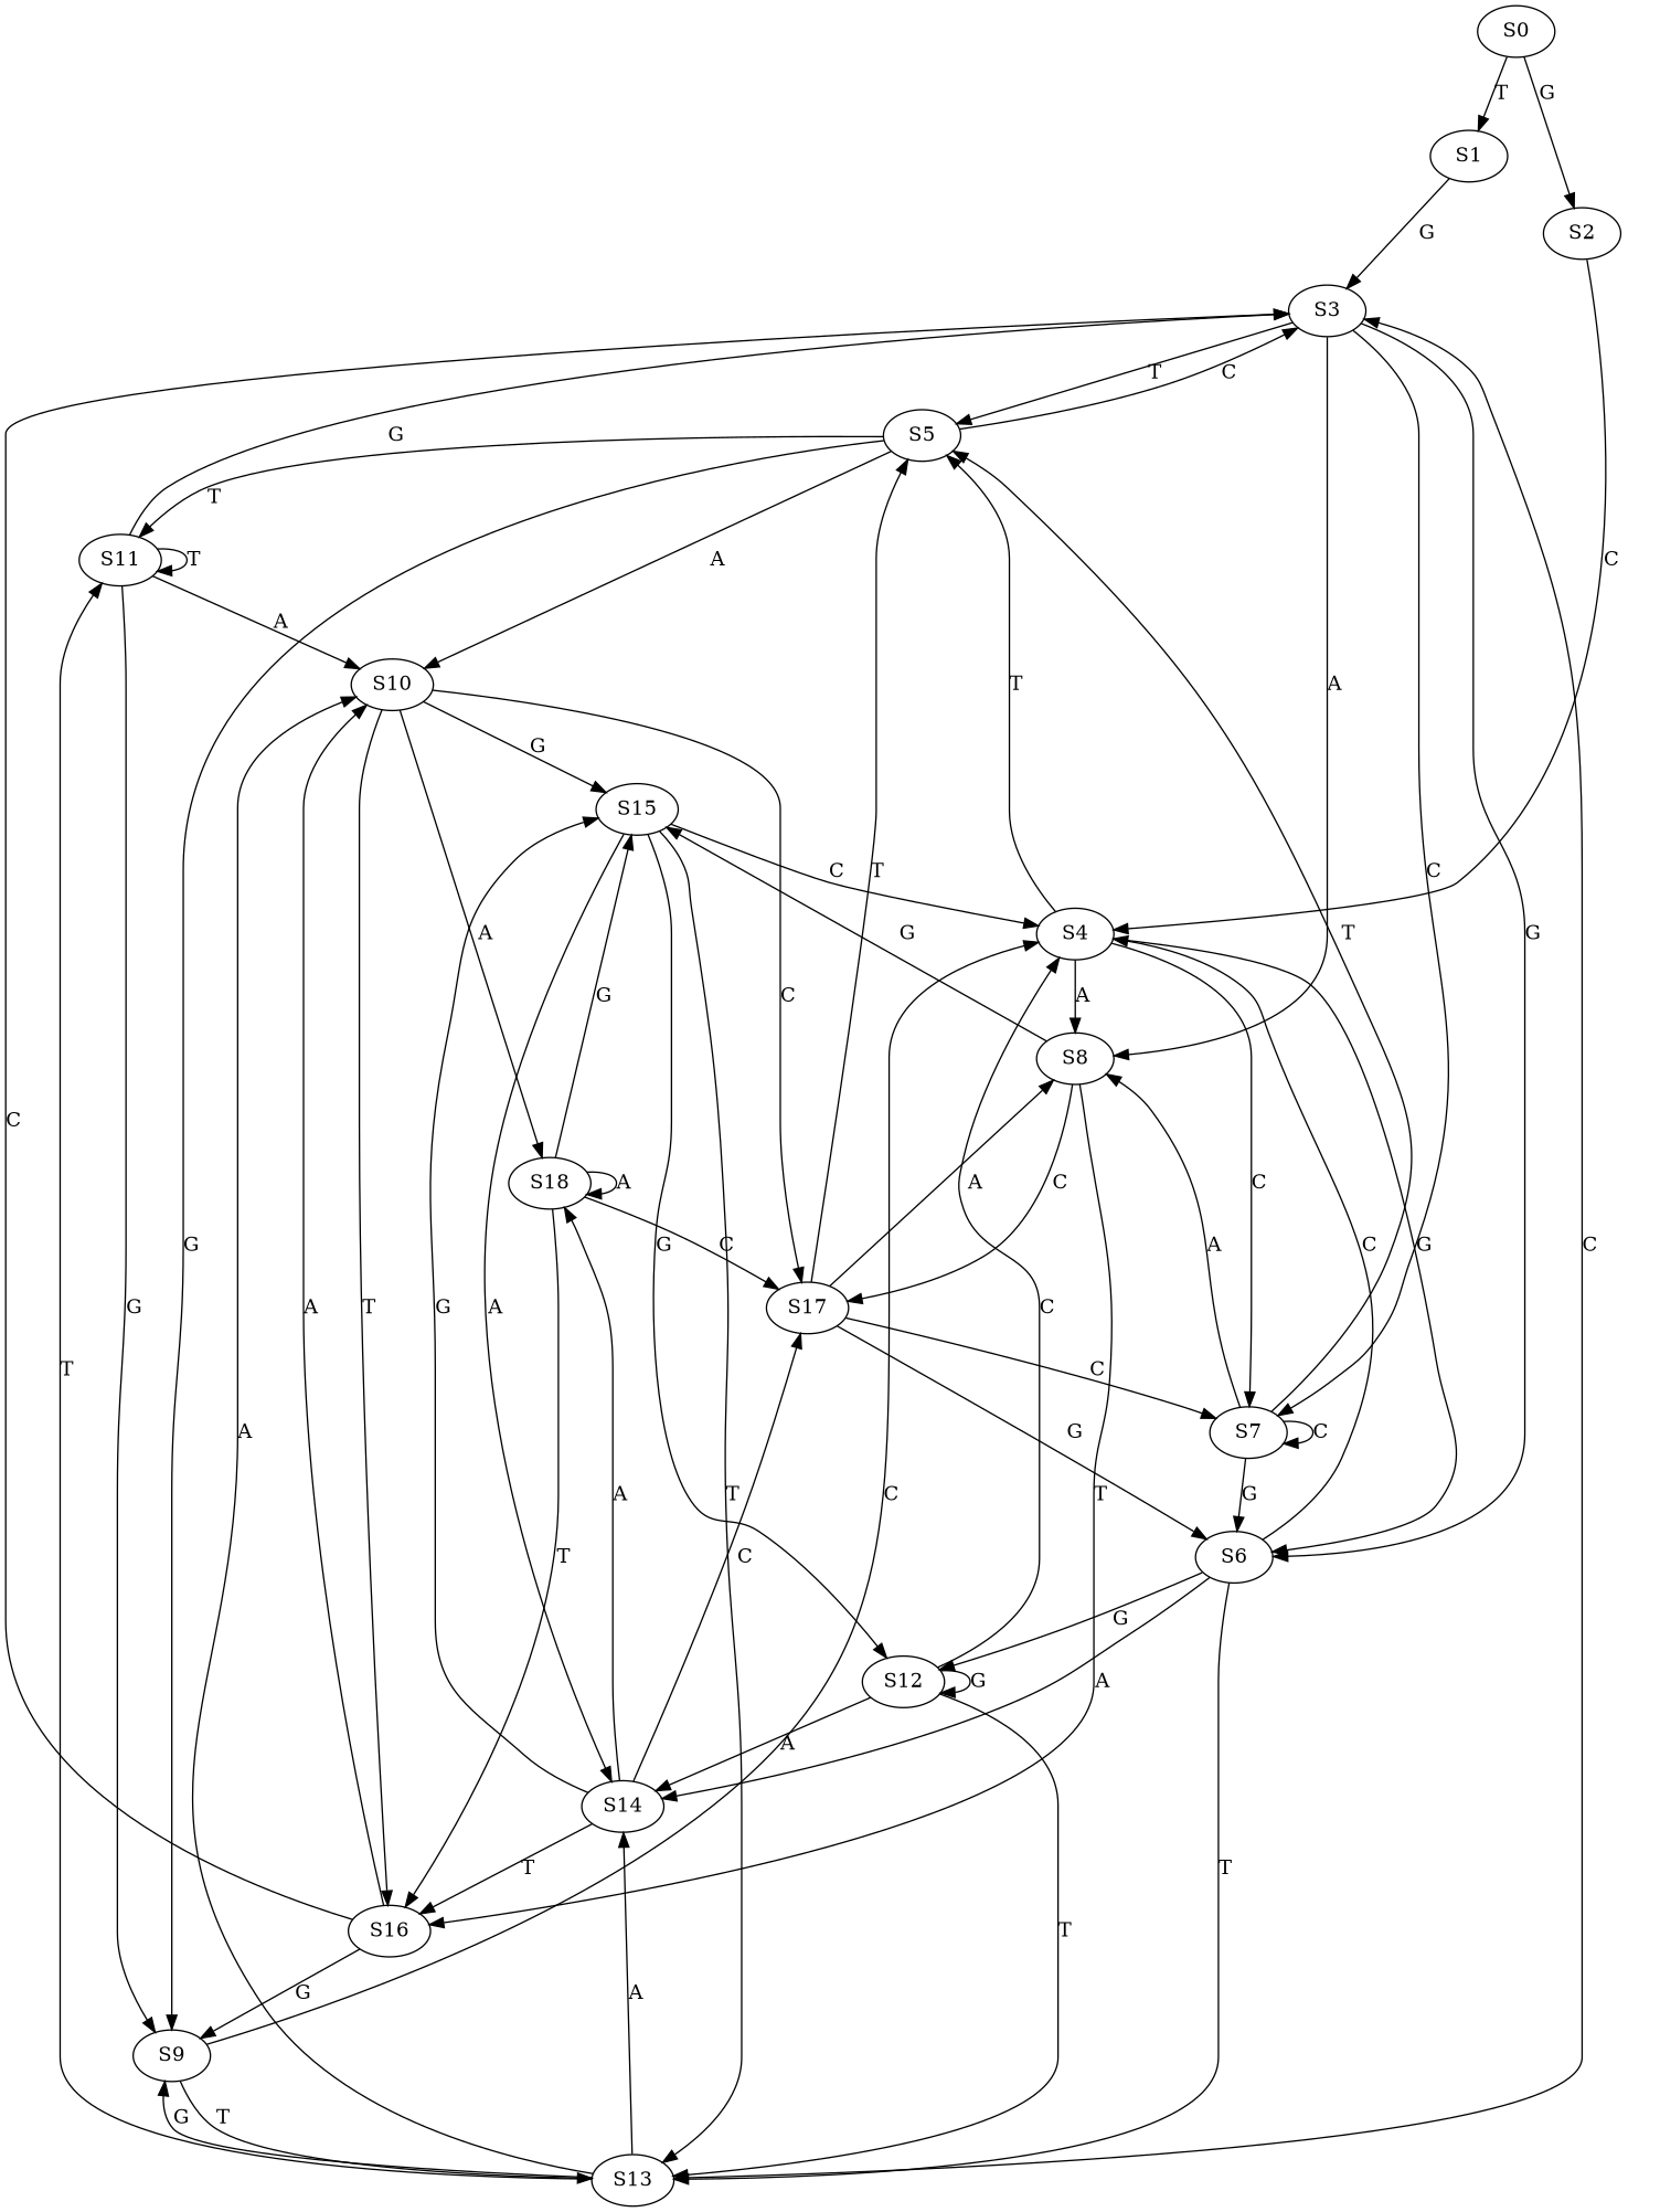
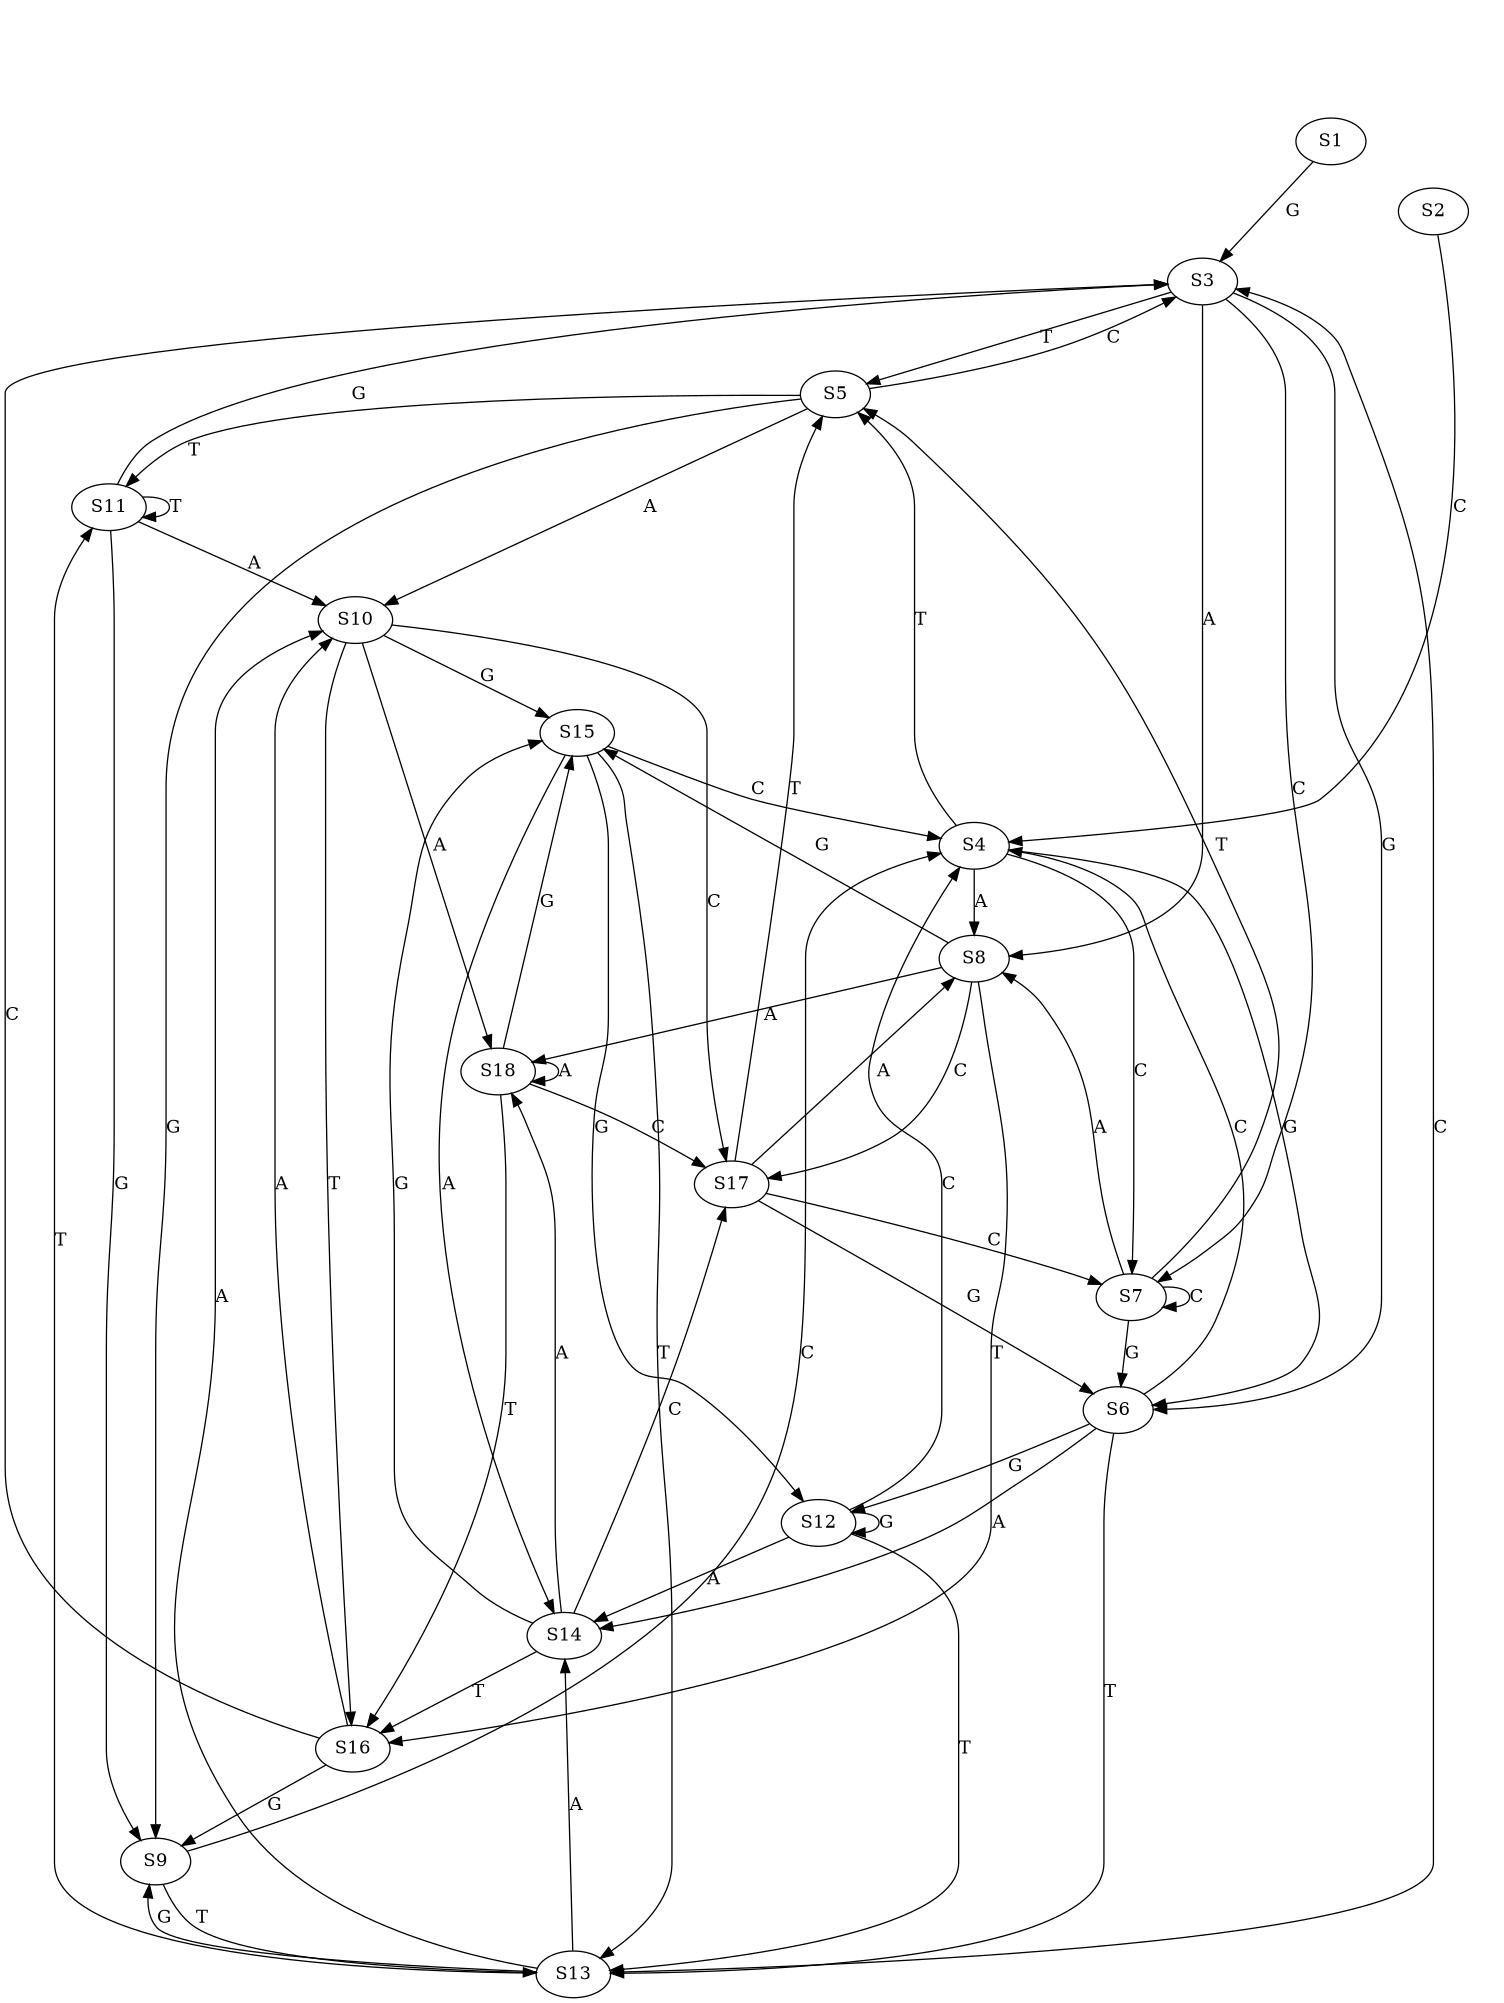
  strict digraph {
-   S0
    S1
    S2
    S3
    S4
    S5
    S6
    S7
    S8
    S9
    S10
    S11
    S12
    S13
    S14
    S15
    S16
    S17
    S18
-   S0 -> S1 [label=T]
-   S0 -> S2 [label=G]
    S1 -> S3 [label=G]
    S2 -> S4 [label=C]
    S3 -> S5 [label=T]
    S3 -> S6 [label=G]
    S3 -> S7 [label=C]
    S3 -> S8 [label=A]
    S4 -> S5 [label=T]
    S4 -> S6 [label=G]
    S4 -> S7 [label=C]
    S4 -> S8 [label=A]
    S5 -> S3 [label=C]
    S5 -> S9 [label=G]
    S5 -> S10 [label=A]
    S5 -> S11 [label=T]
    S6 -> S4 [label=C]
    S6 -> S12 [label=G]
    S6 -> S13 [label=T]
    S6 -> S14 [label=A]
    S7 -> S5 [label=T]
    S7 -> S6 [label=G]
    S7 -> S7 [label=C]
    S7 -> S8 [label=A]
    S8 -> S15 [label=G]
    S8 -> S16 [label=T]
    S8 -> S17 [label=C]
+   S8 -> S18 [label=A]
    S9 -> S4 [label=C]
    S9 -> S13 [label=T]
    S10 -> S15 [label=G]
    S10 -> S16 [label=T]
    S10 -> S17 [label=C]
    S10 -> S18 [label=A]
    S11 -> S3 [label=G]
    S11 -> S9 [label=G]
    S11 -> S10 [label=A]
    S11 -> S11 [label=T]
    S12 -> S4 [label=C]
    S12 -> S12 [label=G]
    S12 -> S13 [label=T]
    S12 -> S14 [label=A]
    S13 -> S3 [label=C]
    S13 -> S9 [label=G]
    S13 -> S10 [label=A]
    S13 -> S11 [label=T]
    S13 -> S14 [label=A]
    S14 -> S15 [label=G]
    S14 -> S16 [label=T]
    S14 -> S17 [label=C]
    S14 -> S18 [label=A]
    S15 -> S4 [label=C]
    S15 -> S12 [label=G]
    S15 -> S13 [label=T]
    S15 -> S14 [label=A]
    S16 -> S3 [label=C]
    S16 -> S9 [label=G]
    S16 -> S10 [label=A]
    S17 -> S5 [label=T]
    S17 -> S6 [label=G]
    S17 -> S7 [label=C]
    S17 -> S8 [label=A]
    S18 -> S15 [label=G]
    S18 -> S16 [label=T]
    S18 -> S17 [label=C]
    S18 -> S18 [label=A]
  }
